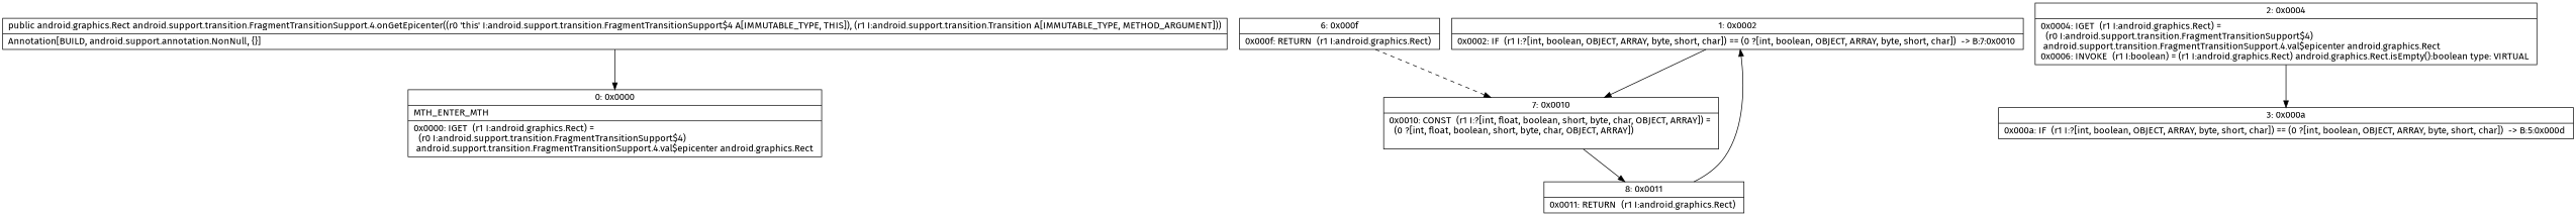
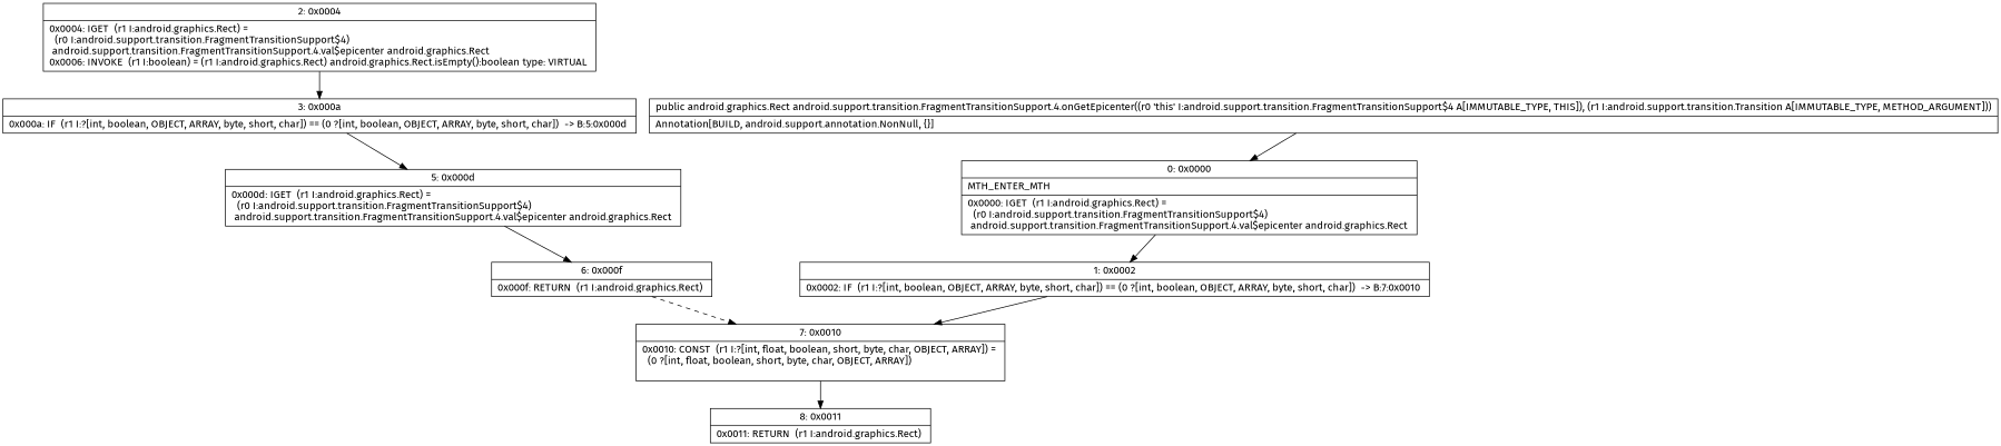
  digraph {
    fontname="Fira Sans"
    node [fontname="Fira Sans" shape=record]
    edge [fontname="Fira Sans"]
    n1 [label="{0\:\ 0x0000|MTH_ENTER_MTH\l|0x0000: IGET  (r1 I:android.graphics.Rect) = \l  (r0 I:android.support.transition.FragmentTransitionSupport$4)\l android.support.transition.FragmentTransitionSupport.4.val$epicenter android.graphics.Rect \l}"]
    n2 [label="{1\:\ 0x0002|0x0002: IF  (r1 I:?[int, boolean, OBJECT, ARRAY, byte, short, char]) == (0 ?[int, boolean, OBJECT, ARRAY, byte, short, char])  \-\> B:7:0x0010 \l}"]
    n3 [label="{7\:\ 0x0010|0x0010: CONST  (r1 I:?[int, float, boolean, short, byte, char, OBJECT, ARRAY]) = \l  (0 ?[int, float, boolean, short, byte, char, OBJECT, ARRAY])\l \l}"]
    n4 [label="{2\:\ 0x0004|0x0004: IGET  (r1 I:android.graphics.Rect) = \l  (r0 I:android.support.transition.FragmentTransitionSupport$4)\l android.support.transition.FragmentTransitionSupport.4.val$epicenter android.graphics.Rect \l0x0006: INVOKE  (r1 I:boolean) = (r1 I:android.graphics.Rect) android.graphics.Rect.isEmpty():boolean type: VIRTUAL \l}"]
    n5 [label="{3\:\ 0x000a|0x000a: IF  (r1 I:?[int, boolean, OBJECT, ARRAY, byte, short, char]) == (0 ?[int, boolean, OBJECT, ARRAY, byte, short, char])  \-\> B:5:0x000d \l}"]
    n6 [label="{8\:\ 0x0011|0x0011: RETURN  (r1 I:android.graphics.Rect) \l}"]
+   n7 [label="{5\:\ 0x000d|0x000d: IGET  (r1 I:android.graphics.Rect) = \l  (r0 I:android.support.transition.FragmentTransitionSupport$4)\l android.support.transition.FragmentTransitionSupport.4.val$epicenter android.graphics.Rect \l}"]
    n8 [label="{6\:\ 0x000f|0x000f: RETURN  (r1 I:android.graphics.Rect) \l}"]
    n9 [label="{public android.graphics.Rect android.support.transition.FragmentTransitionSupport.4.onGetEpicenter((r0 'this' I:android.support.transition.FragmentTransitionSupport$4 A[IMMUTABLE_TYPE, THIS]), (r1 I:android.support.transition.Transition A[IMMUTABLE_TYPE, METHOD_ARGUMENT]))  | Annotation[BUILD, android.support.annotation.NonNull, \{\}]\l}"]
-   n6 -> n2
+   n1 -> n2
    n2 -> n3
    n3 -> n6
    n4 -> n5
+   n5 -> n7
+   n7 -> n8
    n8 -> n3 [style=dashed]
    n9 -> n1
  }
